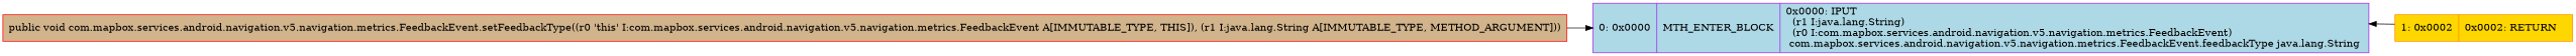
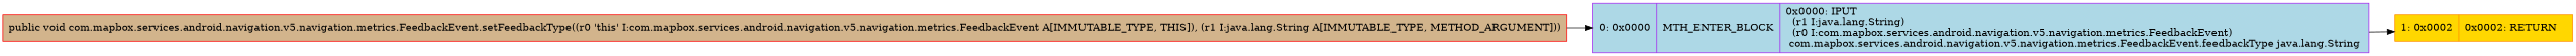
  digraph {
    rankdir=LR
    node [shape=record style=filled]
    n1 [label="{0\:\ 0x0000|MTH_ENTER_BLOCK\l|0x0000: IPUT  \l  (r1 I:java.lang.String)\l  (r0 I:com.mapbox.services.android.navigation.v5.navigation.metrics.FeedbackEvent)\l com.mapbox.services.android.navigation.v5.navigation.metrics.FeedbackEvent.feedbackType java.lang.String \l}" fillcolor=lightblue color=purple]
    n2 [label="{1\:\ 0x0002|0x0002: RETURN   \l}" fillcolor=gold color=darkorange]
    n3 [label="{public void com.mapbox.services.android.navigation.v5.navigation.metrics.FeedbackEvent.setFeedbackType((r0 'this' I:com.mapbox.services.android.navigation.v5.navigation.metrics.FeedbackEvent A[IMMUTABLE_TYPE, THIS]), (r1 I:java.lang.String A[IMMUTABLE_TYPE, METHOD_ARGUMENT])) }" fillcolor=tan color=red]
-   n2 -> n1
+   n1 -> n2
    n3 -> n1
  }
